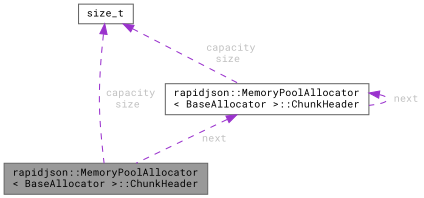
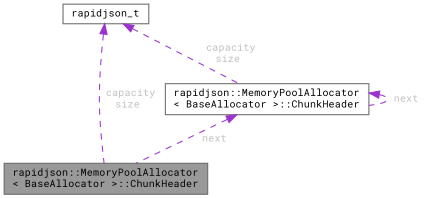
  digraph {
    fontname="Roboto Mono"
    node [color=gray40 fillcolor=white fontname="Roboto Mono" fontsize=10 shape=box style=filled]
    edge [color=darkorchid3 dir=back fontcolor=grey fontname="Roboto Mono" fontsize=10 labelfontname=Helvetica labelfontsize=10 style=dashed]
    n1 [fillcolor=grey60 fontcolor=black height=0.2 label="rapidjson::MemoryPoolAllocator\l\< BaseAllocator \>::ChunkHeader" width=0.4]
-   n2 [height=0.2 label=size_t width=0.4]
+   n2 [height=0.2 label=rapidjson_t width=0.4]
    n3 [height=0.2 label="rapidjson::MemoryPoolAllocator\l\< BaseAllocator \>::ChunkHeader" width=0.4]
    n2 -> n1 [label=" capacity\nsize"]
    n2 -> n3 [label=" capacity\nsize"]
    n3 -> n1 [label=" next"]
    n3 -> n3 [label=" next"]
  }
